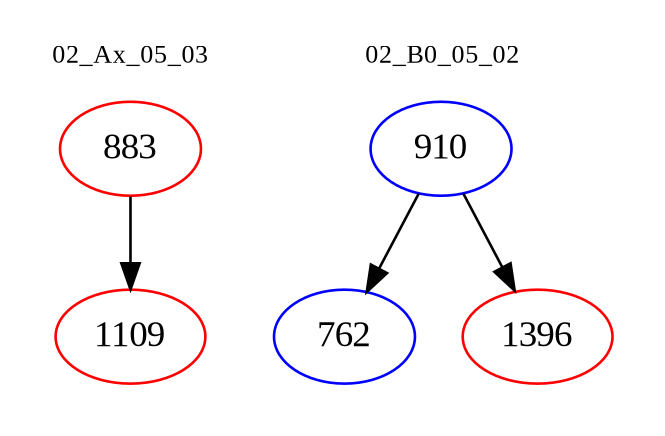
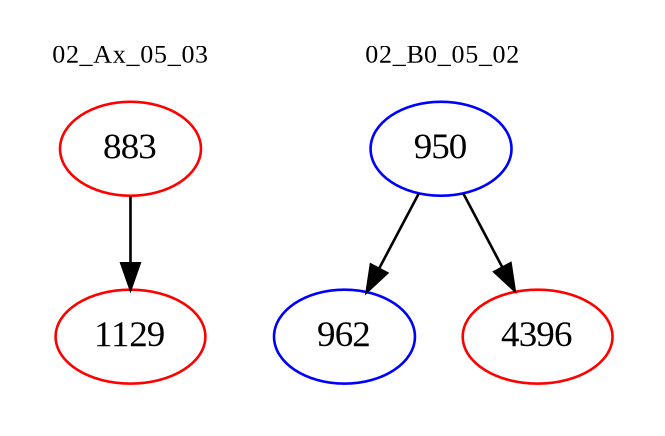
  digraph {
    fontname="Liberation Serif"
    node [color=red fontname="Liberation Serif"]
    edge [color=black fontname="Liberation Serif"]
    n1 [label=883]
-   n2 [label=1109]
-   n3 [color=blue label=910]
-   n4 [color=blue label=762]
-   n5 [label=1396]
+   n2 [label=1129]
+   n3 [color=blue label=950]
+   n4 [color=blue label=962]
+   n5 [label=4396]
    subgraph cluster_1 {
      color=white
      fontsize=10
      label="02_Ax_05_03"
      n1
      n2
    }
    subgraph cluster_2 {
      color=white
      fontsize=10
      label="02_B0_05_02"
      n3
      n4
      n5
    }
    n1 -> n2
    n3 -> n4
    n3 -> n5
  }
